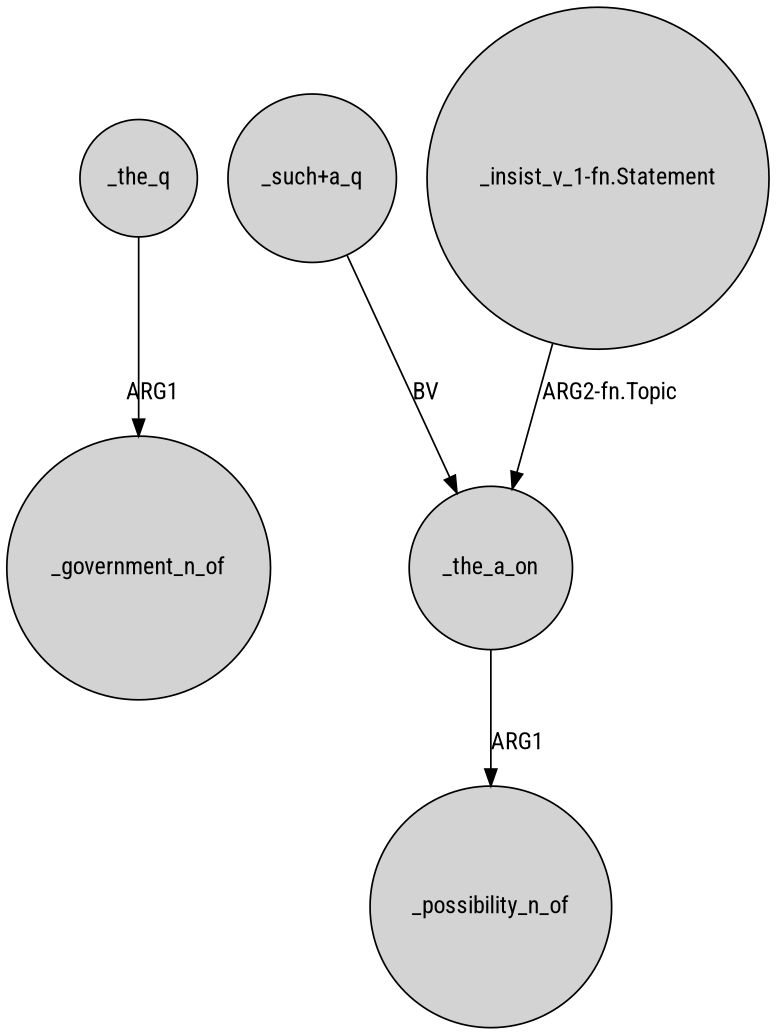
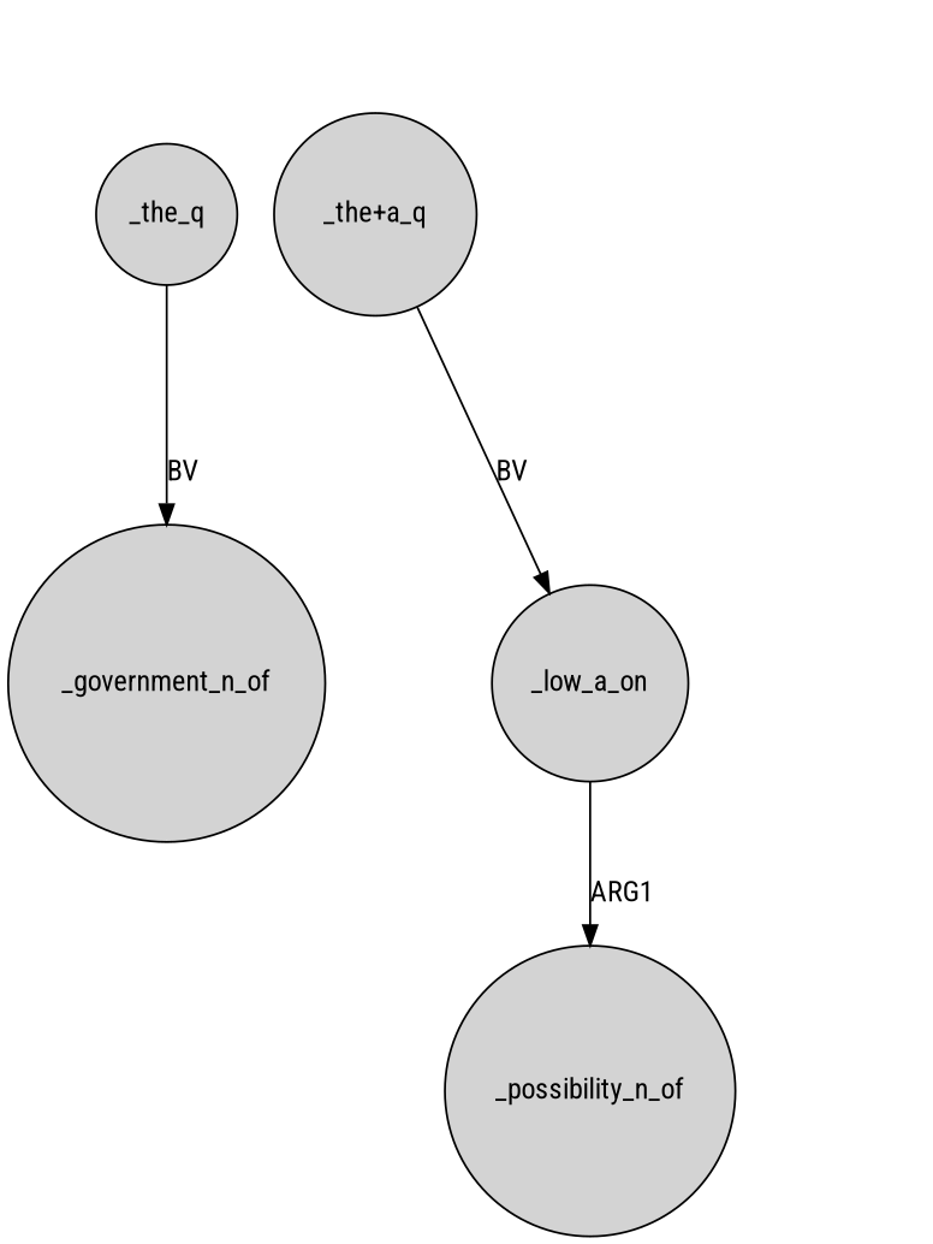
  digraph {
    fontname="Roboto Condensed"
    node [fontname="Roboto Condensed" shape=circle style=filled]
    edge [fontname="Roboto Condensed"]
    _the_q
    _government_n_of
-   _low_a_on [label=_the_a_on]
+   _low_a_on
    _possibility_n_of
-   "_such+a_q"
-   "_insist_v_1-fn.Statement"
-   _the_q -> _government_n_of [label=ARG1]
+   "_such+a_q" [label="_the+a_q"]
+   _the_q -> _government_n_of [label=BV]
    _low_a_on -> _possibility_n_of [label=ARG1]
    "_such+a_q" -> _low_a_on [label=BV]
-   "_insist_v_1-fn.Statement" -> _low_a_on [label="ARG2-fn.Topic"]
  }
